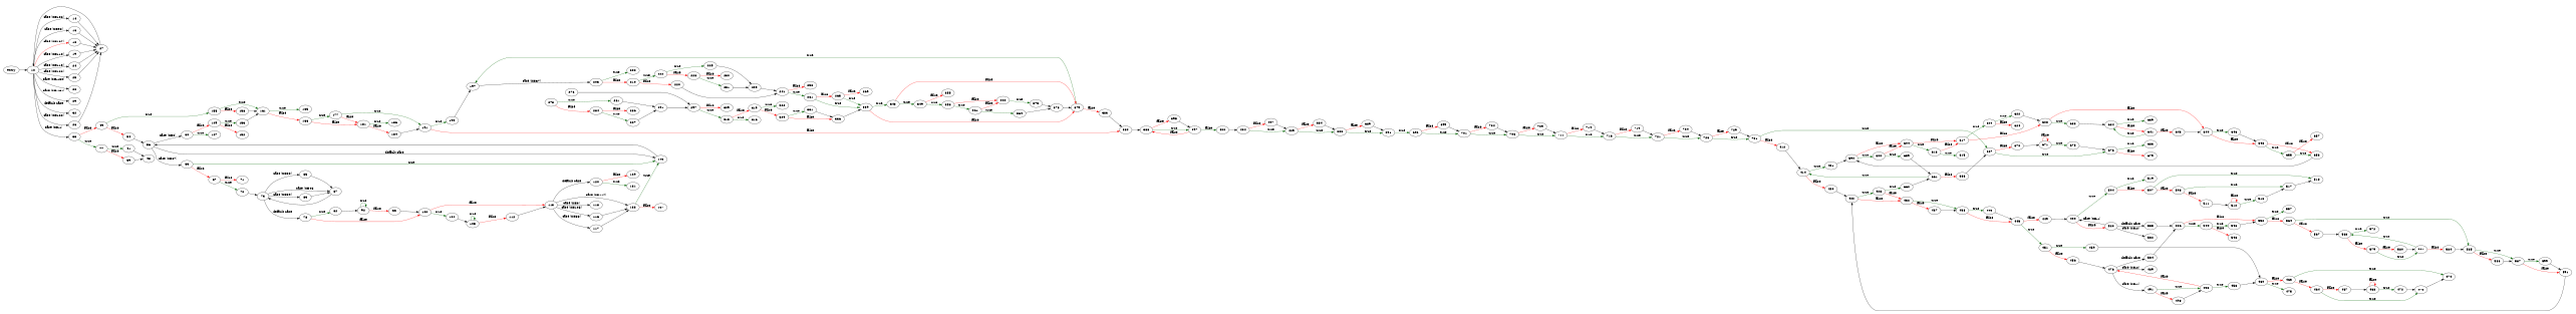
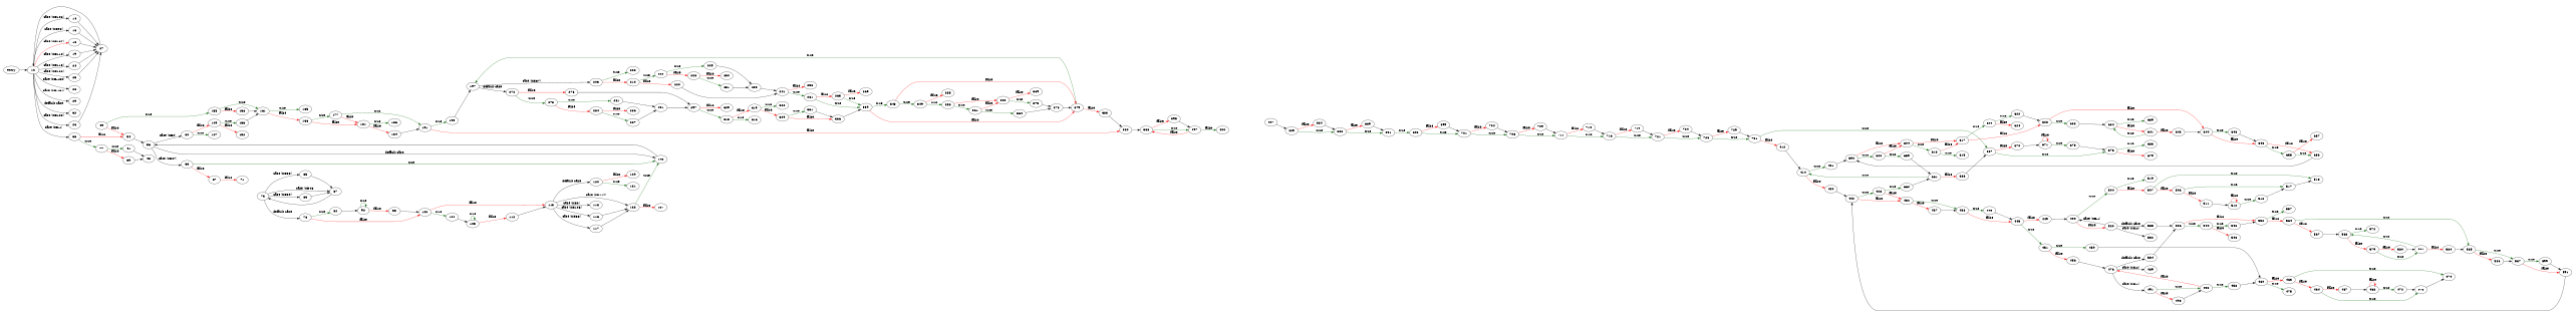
  digraph {
    rankdir=LR
    n1 [label=entry]
    12
    14
    16
    18
    19
    24
    25
    26
    28
    29
    32
    33
    27
    n15 [label=77]
    49
    39
    41
    54
    155
    48
    56
    161
    158
    60
    63
    143
    147
    149
    67
    152
    153
-   70
    71
    73
    78
    83
    85
    87
    82
    100
    92
    104
    113
    99
    105
    116
    117
    118
    120
    133
    112
    129
    131
    137
    165
    166
    177
    181
    191
    184
    186
    195
    384
    197
    388
    203
+   272
    208
    210
    276
    278
    220
    222
    241
    225
    228
    258
    261
    235
    230
    231
    265
    339
    269
    343
    379
    297
    281
    284
    309
    313
    291
    286
    287
    316
    319
    322
    329
    331
    336
    349
    383
    355
    358
    361
    366
    364
+   369
    375
    378
    395
    397
    400
-   404
    407
    409
    684
    686
    689
    691
    412
    414
    420
    421
    422
    594
    428
    432
    600
    604
    660
    437
    438
    661
    443
    445
    449
    451
    499
    456
    459
    504
    520
    476
    460
    489
    491
    534
    458
    463
    475
    464
    474
    467
    473
    468
    472
    493
    498
    536
    507
    519
    532
    535
    508
    518
    511
    517
    512
    516
    544
    552
    546
    548
    557
    564
    567
    585
    568
    586
    587
    572
    579
    580
    581
    584
    n188 [label=599]
    591
    659
    613
    617
    615
    620
    628
    622
    624
    633
    644
    634
    646
    648
    639
    641
    643
    653
    655
    657
    666
    667
    670
    676
    671
    679
    683
    675
    696
    699
    701
    704
    706
    709
    711
    714
    716
    719
    721
    724
    726
    729
    731
    n1 -> 12
    12 -> 14 [label="case (x=102)"]
    12 -> 16 [label="case (x=98)"]
    12 -> 18 [color=red label="case (x=107)"]
    12 -> 19 [label="case (x=110)"]
    12 -> 24 [label="case (x=113)"]
    12 -> 25 [label="case (x=122)"]
    12 -> 26 [label="case (x=128)"]
    12 -> 28 [label="case (x=-130)"]
    12 -> 29 [label="case (x=-131)"]
    12 -> 32 [label="default case"]
    12 -> 33 [label="case (x=-1)"]
    14 -> 27
    16 -> 27
    18 -> 27
    19 -> 27
    24 -> 27
    25 -> 27
    26 -> 27
    33 -> n15 [color=darkgreen label=true]
-   33 -> 49 [color=red label=false]
+   33 -> 54 [color=red label=false]
    27 -> 12
    n15 -> 39 [color=red label=false]
    n15 -> 41 [color=darkgreen label=true]
    49 -> 54 [color=red label=false]
    49 -> 155 [color=darkgreen label=true]
    39 -> 48
    41 -> 48
    54 -> 56
    155 -> 161 [color=darkgreen label=true]
    155 -> 158 [color=red label=false]
    56 -> 60 [label="case (x=0)"]
    56 -> 63 [label="case (x=37)"]
    56 -> 143 [label="default case"]
    161 -> 165 [color=darkgreen label=true]
    161 -> 166 [color=red label=false]
    158 -> 161
    60 -> 147 [color=darkgreen label=true]
    60 -> 149 [color=red label=false]
    63 -> 143 [color=darkgreen label=true]
    63 -> 67 [color=red label=false]
    143 -> 56
    149 -> 152 [color=red label=false]
    149 -> 153 [color=darkgreen label=true]
-   67 -> 70 [color=darkgreen label=true]
    67 -> 71 [color=red label=false]
    153 -> 161
-   70 -> 73
    73 -> 78 [label="default case"]
    73 -> 83 [label="case (x=39)"]
    73 -> 85 [label="case (x=35)"]
    73 -> 87 [label="case (x=48)"]
    78 -> 82 [color=darkgreen label=true]
    78 -> 100 [color=red label=false]
    83 -> 87
    85 -> 87
    87 -> 73
    82 -> 92
    100 -> 104 [color=darkgreen label=true]
    100 -> 113 [color=red label=false]
    92 -> 92 [color=darkgreen label=true]
    92 -> 99 [color=red label=false]
    104 -> 105
    113 -> 116 [label="case (x=105)"]
    113 -> 117 [label="case (x=88)"]
    113 -> 118 [label="case (x=0)"]
    113 -> 120 [label="default case"]
    113 -> 133 [label="case (x=117)"]
    99 -> 100
    105 -> 105 [color=darkgreen label=true]
    105 -> 112 [color=red label=false]
    116 -> 133
    117 -> 133
    120 -> 129 [color=red label=false]
    120 -> 131 [color=darkgreen label=true]
    133 -> 143 [color=darkgreen label=true]
    133 -> 137 [color=red label=false]
    112 -> 113
    166 -> 177 [color=darkgreen label=true]
    166 -> 181 [color=red label=false]
    177 -> 181 [color=red label=false]
    177 -> 191 [color=darkgreen label=true]
    181 -> 184 [color=red label=false]
    181 -> 186 [color=darkgreen label=true]
    191 -> 195 [color=darkgreen label=true]
    191 -> 384 [color=red label=false]
    184 -> 191
    195 -> 197
    384 -> 388
    197 -> 203 [label="case (x=37)"]
+   197 -> 272 [label="default case"]
    388 -> 395 [color=red label=false]
    388 -> 397 [color=darkgreen label=true]
    203 -> 208 [color=darkgreen label=true]
    203 -> 210 [color=red label=false]
+   272 -> 276 [color=red label=false]
+   272 -> 278 [color=darkgreen label=true]
    210 -> 220 [color=red label=false]
    210 -> 222 [color=darkgreen label=true]
    276 -> 297
    278 -> 281 [color=darkgreen label=true]
    278 -> 284 [color=red label=false]
    220 -> 241
    222 -> 225 [color=darkgreen label=true]
    222 -> 228 [color=red label=false]
    241 -> 258 [color=red label=false]
    241 -> 261 [color=darkgreen label=true]
    225 -> 235
    228 -> 230 [color=red label=false]
    228 -> 231 [color=darkgreen label=true]
    261 -> 265 [color=red label=false]
    261 -> 339 [color=darkgreen label=true]
    235 -> 241
    231 -> 235
    265 -> 339 [color=darkgreen label=true]
    265 -> 269 [color=red label=false]
    339 -> 343 [color=darkgreen label=true]
    339 -> 379 [color=red label=false]
    343 -> 379 [color=red label=false]
    343 -> 349 [color=darkgreen label=true]
    379 -> 197 [color=darkgreen label=true]
    379 -> 383 [color=red label=false]
    297 -> 309 [color=red label=false]
    297 -> 313 [color=darkgreen label=true]
    281 -> 291
    284 -> 286 [color=red label=false]
    284 -> 287 [color=darkgreen label=true]
    313 -> 316 [color=darkgreen label=true]
    313 -> 319 [color=red label=false]
    291 -> 297
    287 -> 291
    319 -> 322 [color=darkgreen label=true]
    319 -> 329 [color=red label=false]
    329 -> 331 [color=darkgreen label=true]
    329 -> 336 [color=red label=false]
    331 -> 336
    336 -> 339
    349 -> 355 [color=red label=false]
    349 -> 358 [color=darkgreen label=true]
    383 -> 384
    358 -> 361 [color=darkgreen label=true]
    358 -> 366 [color=red label=false]
    361 -> 366 [color=red label=false]
    361 -> 364 [color=darkgreen label=true]
+   366 -> 369 [color=red label=false]
    366 -> 375 [color=darkgreen label=true]
    364 -> 378
    375 -> 378
    378 -> 379
    395 -> 397
    397 -> 388 [color=red label=false]
    397 -> 400 [color=darkgreen label=false]
-   400 -> 404
-   404 -> 407 [color=red label=false]
-   404 -> 409 [color=darkgreen label=true]
    407 -> 409
    409 -> 684 [color=red label=false]
    409 -> 686 [color=darkgreen label=true]
    684 -> 686
    686 -> 689 [color=red label=false]
    686 -> 691 [color=darkgreen label=true]
    689 -> 691
    691 -> 696 [color=darkgreen label=true]
    412 -> 414
    414 -> 420 [color=red label=false]
    414 -> 421 [color=darkgreen label=true]
    420 -> 422
    421 -> 594
    422 -> 428 [color=darkgreen label=true]
    422 -> 432 [color=red label=false]
    594 -> 600 [color=darkgreen label=true]
    594 -> 604 [color=red label=false]
    428 -> 432 [color=red label=false]
    428 -> 660 [color=darkgreen label=true]
    432 -> 437 [color=red label=false]
    432 -> 438 [color=darkgreen label=true]
    600 -> 604 [color=red label=false]
    600 -> 659 [color=darkgreen label=true]
    604 -> 613 [color=darkgreen label=true]
    604 -> 617 [color=red label=false]
    660 -> 661
    437 -> 438
    438 -> 443 [color=darkgreen label=true]
    438 -> 445 [color=red label=false]
    661 -> 414 [color=darkgreen label=true]
    661 -> 666 [color=red label=false]
    443 -> 445
    445 -> 449 [color=red label=false]
    445 -> 451 [color=darkgreen label=true]
    449 -> 499
    451 -> 456 [color=red label=false]
    451 -> 459 [color=darkgreen label=true]
    499 -> 504 [color=darkgreen label=true]
    499 -> 520 [color=red label=false]
    456 -> 476
    459 -> 460
    504 -> 507 [color=red label=false]
    504 -> 519 [color=darkgreen label=true]
    520 -> 499 [label="case (x=-1)"]
    520 -> 532 [label="case (x=-2)"]
    520 -> 535 [label="default case"]
    476 -> 489 [label="case (x=-2)"]
    476 -> 491 [label="case (x=-1)"]
    476 -> 534 [label="default case"]
    460 -> 463 [color=red label=false]
    460 -> 475 [color=darkgreen label=true]
    491 -> 493 [color=darkgreen label=true]
    491 -> 498 [color=red label=false]
    534 -> 536
    458 -> 460
    463 -> 464 [color=red label=false]
    463 -> 474 [color=darkgreen label=true]
    464 -> 467 [color=red label=false]
    464 -> 473 [color=darkgreen label=true]
    467 -> 468
    473 -> 474
    468 -> 468 [color=red label=false]
    468 -> 472 [color=darkgreen label=true]
    472 -> 473
    493 -> 476 [color=red label=false]
    493 -> 458 [color=darkgreen label=true]
    498 -> 493
    536 -> 544 [color=darkgreen label=true]
    536 -> 552 [color=red label=false]
    507 -> 508 [color=red label=false]
    507 -> 518 [color=darkgreen label=true]
    535 -> 536
    508 -> 511 [color=red label=false]
    508 -> 517 [color=darkgreen label=true]
    511 -> 512
    517 -> 518
    512 -> 512 [color=red label=false]
    512 -> 516 [color=darkgreen label=true]
    516 -> 517
    544 -> 546 [color=darkgreen label=true]
    544 -> 548 [color=red label=false]
    552 -> 557 [color=darkgreen label=true]
    552 -> 564 [color=red label=false]
    546 -> 552
    564 -> 567 [color=red label=false]
    564 -> 585 [color=darkgreen label=true]
    567 -> 568
    585 -> 586 [color=red label=false]
    585 -> 587 [color=darkgreen label=true]
    568 -> 572 [color=darkgreen label=true]
    568 -> 579 [color=red label=false]
    586 -> 587
    587 -> n188 [color=darkgreen label=true]
    587 -> 591 [color=red label=false]
    579 -> 580 [color=red label=false]
    579 -> 581 [color=darkgreen label=true]
    580 -> 581
    581 -> 568 [color=darkgreen label=true]
    581 -> 584 [color=red label=false]
    584 -> 585
    n188 -> 591
    591 -> 422
    659 -> 661
    613 -> 617 [color=red label=false]
    613 -> 615 [color=darkgreen label=true]
    617 -> 620 [color=darkgreen label=true]
    617 -> 628 [color=red label=false]
    620 -> 622 [color=darkgreen label=true]
    620 -> 624 [color=red label=false]
    628 -> 633 [color=darkgreen label=true]
    628 -> 644 [color=red label=false]
    622 -> 628
    633 -> 634
    644 -> 646 [color=darkgreen label=true]
    644 -> 648 [color=red label=false]
    634 -> 639 [color=darkgreen label=true]
    634 -> 641 [color=red label=false]
    646 -> 648
    648 -> 653 [color=red label=false]
    648 -> 655 [color=darkgreen label=true]
    641 -> 634 [color=darkgreen label=true]
    641 -> 643 [color=red label=false]
    643 -> 644
    653 -> 594
    655 -> 653 [color=darkgreen label=true]
    655 -> 657 [color=red label=false]
    666 -> 667
    667 -> 670 [color=red label=false]
    667 -> 676 [color=darkgreen label=true]
    670 -> 671
    676 -> 679 [color=red label=false]
    676 -> 683 [color=darkgreen label=true]
    671 -> 671 [color=red label=false]
    671 -> 675 [color=darkgreen label=true]
    675 -> 676
    696 -> 699 [color=red label=false]
    696 -> 701 [color=darkgreen label=true]
    699 -> 701
    701 -> 704 [color=red label=false]
    701 -> 706 [color=darkgreen label=true]
    704 -> 706
    706 -> 709 [color=red label=false]
    706 -> 711 [color=darkgreen label=true]
    709 -> 711
    711 -> 714 [color=red label=false]
    711 -> 716 [color=darkgreen label=true]
    714 -> 716
    716 -> 719 [color=red label=false]
    716 -> 721 [color=darkgreen label=true]
    719 -> 721
    721 -> 724 [color=red label=false]
    721 -> 726 [color=darkgreen label=true]
    724 -> 726
    726 -> 729 [color=red label=false]
    726 -> 731 [color=darkgreen label=true]
    729 -> 731
    731 -> 412 [color=red label=false]
    731 -> 667 [color=darkgreen label=true]
  }
